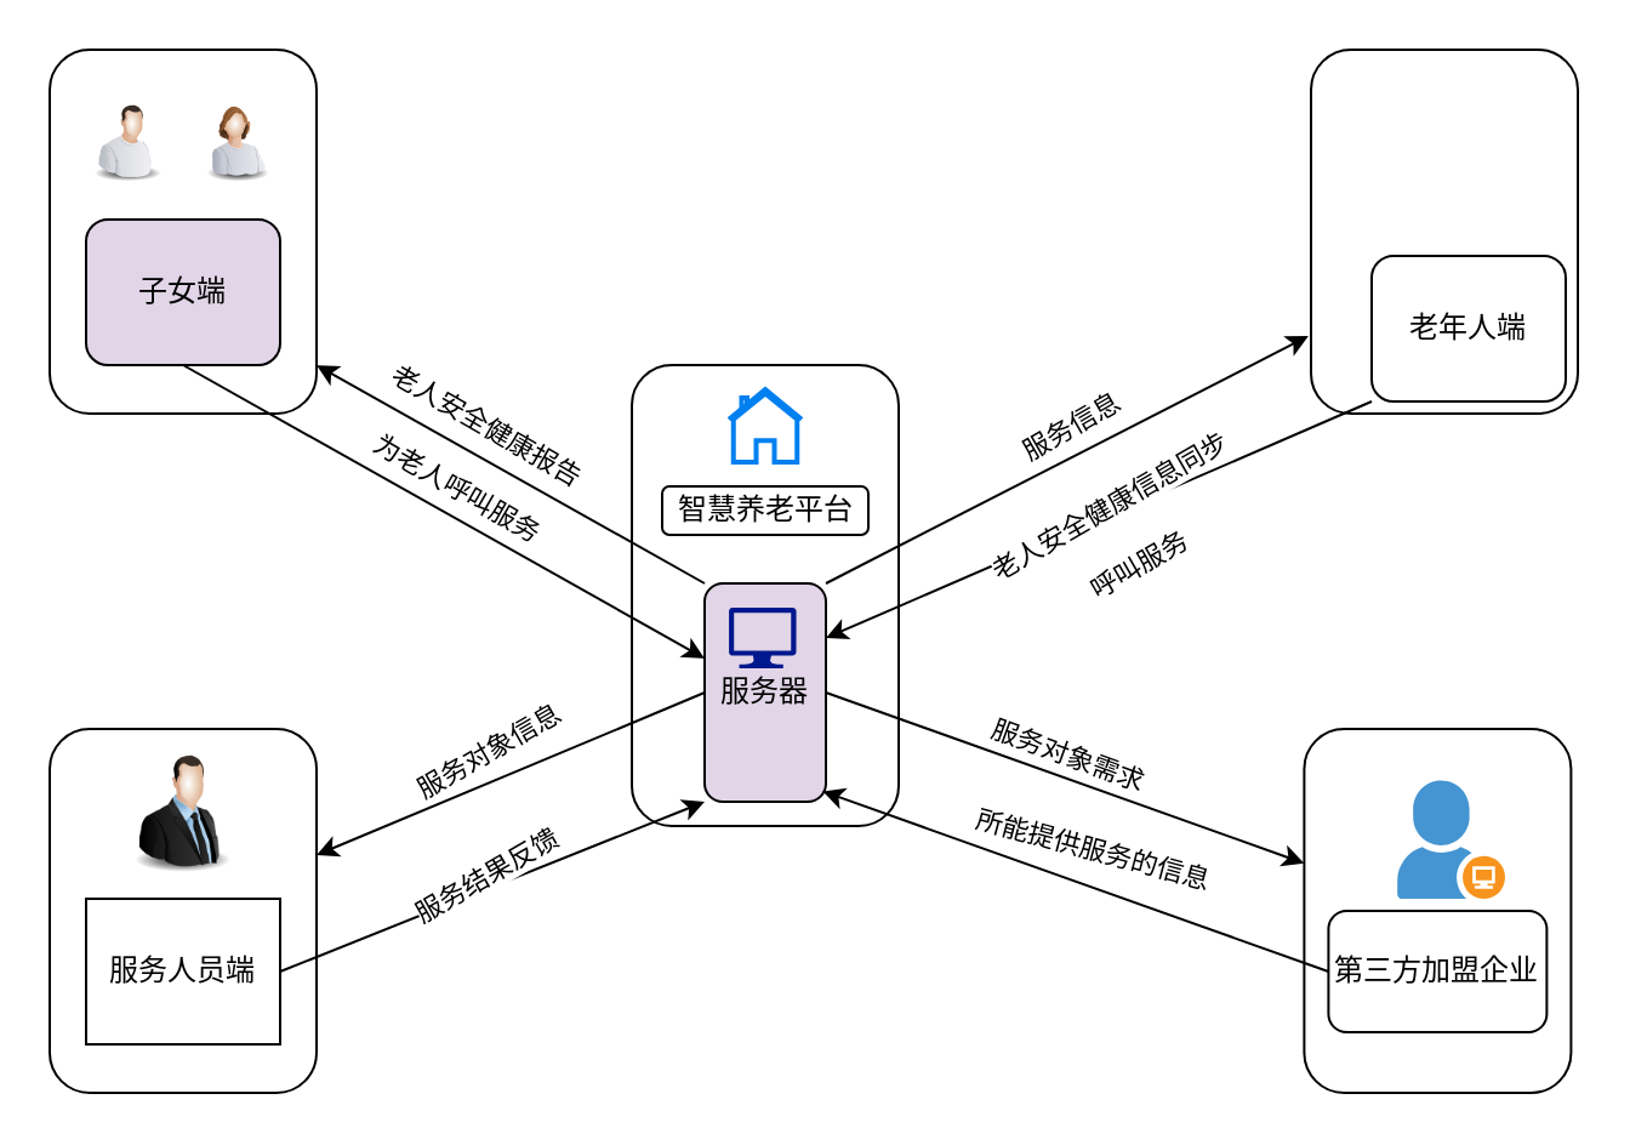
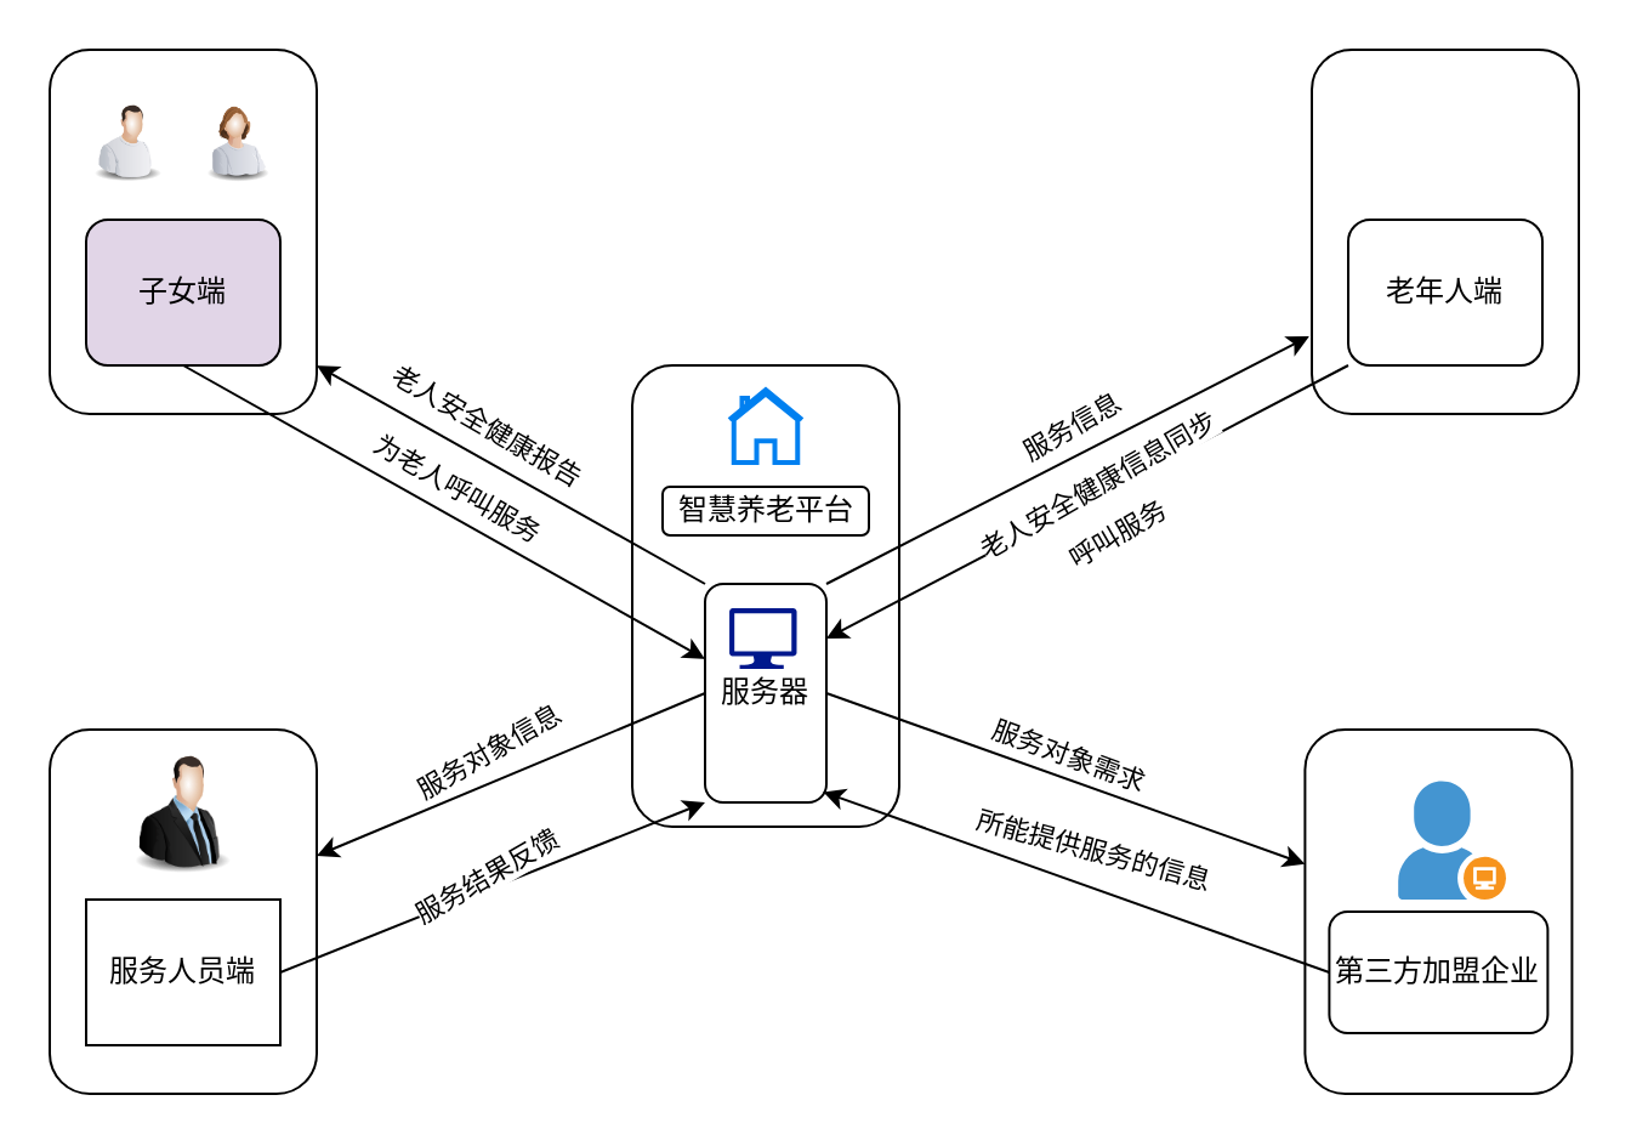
  <mxCell id="0" />
  <mxCell id="1" parent="0" />
  <mxCell id="2" value="" style="rounded=1;whiteSpace=wrap;html=1;" vertex="1" parent="1"><mxGeometry x="260" y="150" width="110" height="190" as="geometry" /></mxCell>
  <mxCell id="3" value="" style="rounded=1;whiteSpace=wrap;html=1;" vertex="1" parent="1"><mxGeometry x="540" y="20" width="110" height="150" as="geometry" /></mxCell>
  <mxCell id="4" value="" style="shape=image;html=1;verticalAlign=top;verticalLabelPosition=bottom;labelBackgroundColor=#ffffff;imageAspect=0;aspect=fixed;image=https://cdn0.iconfinder.com/data/icons/user-pictures/100/matureman2-128.png" vertex="1" parent="1"><mxGeometry x="570" y="30" width="50" height="50" as="geometry" /></mxCell>
  <mxCell id="5" style="edgeStyle=none;rounded=0;orthogonalLoop=1;jettySize=auto;html=1;exitX=0;exitY=1;exitDx=0;exitDy=0;entryX=1;entryY=0.25;entryDx=0;entryDy=0;" edge="1" parent="1" source="8" target="25"><mxGeometry relative="1" as="geometry" /></mxCell>
  <mxCell id="6" value="老人安全健康信息同步" style="edgeLabel;html=1;align=center;verticalAlign=middle;resizable=0;points=[];rotation=-30;" vertex="1" connectable="0" parent="5"><mxGeometry x="-0.131" y="-2" relative="1" as="geometry"><mxPoint x="-10" y="3" as="offset" /></mxGeometry></mxCell>
  <mxCell id="7" value="呼叫服务" style="edgeLabel;html=1;align=center;verticalAlign=middle;resizable=0;points=[];rotation=-30;" vertex="1" connectable="0" parent="5"><mxGeometry x="-0.722" y="1" relative="1" as="geometry"><mxPoint x="-66" y="53" as="offset" /></mxGeometry></mxCell>
- <mxCell id="8" value="老年人端" style="rounded=1;whiteSpace=wrap;html=1;" vertex="1" parent="1"><mxGeometry x="565" y="105" width="80" height="60" as="geometry" /></mxCell>
+ <mxCell id="8" value="老年人端" style="rounded=1;whiteSpace=wrap;html=1;" vertex="1" parent="1"><mxGeometry x="555" y="90" width="80" height="60" as="geometry" /></mxCell>
  <mxCell id="9" value="" style="rounded=1;whiteSpace=wrap;html=1;" vertex="1" parent="1"><mxGeometry x="20" y="20" width="110" height="150" as="geometry" /></mxCell>
  <mxCell id="10" style="edgeStyle=none;rounded=0;orthogonalLoop=1;jettySize=auto;html=1;exitX=0.5;exitY=1;exitDx=0;exitDy=0;" edge="1" parent="1" source="12" target="25"><mxGeometry relative="1" as="geometry" /></mxCell>
  <mxCell id="11" value="为老人呼叫服务" style="edgeLabel;html=1;align=center;verticalAlign=middle;resizable=0;points=[];rotation=30;" vertex="1" connectable="0" parent="10"><mxGeometry x="0.044" y="1" relative="1" as="geometry"><mxPoint y="-12" as="offset" /></mxGeometry></mxCell>
  <mxCell id="12" value="子女端" style="rounded=1;whiteSpace=wrap;html=1;fillColor=#e1d5e7;" vertex="1" parent="1"><mxGeometry x="35" y="90" width="80" height="60" as="geometry" /></mxCell>
  <mxCell id="13" value="" style="image;html=1;image=img/lib/clip_art/people/Worker_Man_128x128.png" vertex="1" parent="1"><mxGeometry x="35" y="35" width="35" height="45" as="geometry" /></mxCell>
  <mxCell id="14" value="" style="image;html=1;image=img/lib/clip_art/people/Worker_Woman_128x128.png" vertex="1" parent="1"><mxGeometry x="80" y="32.5" width="35" height="50" as="geometry" /></mxCell>
  <mxCell id="15" value="智慧养老平台" style="rounded=1;whiteSpace=wrap;html=1;" vertex="1" parent="1"><mxGeometry x="272.5" y="200" width="85" height="20" as="geometry" /></mxCell>
  <mxCell id="16" value="" style="html=1;verticalLabelPosition=bottom;align=center;labelBackgroundColor=#ffffff;verticalAlign=top;strokeWidth=2;strokeColor=#0080F0;shadow=0;dashed=0;shape=mxgraph.ios7.icons.home;" vertex="1" parent="1"><mxGeometry x="300" y="160" width="30" height="30" as="geometry" /></mxCell>
  <mxCell id="17" value="" style="rounded=0;orthogonalLoop=1;jettySize=auto;html=1;exitX=0;exitY=0;exitDx=0;exitDy=0;entryX=1;entryY=0.867;entryDx=0;entryDy=0;entryPerimeter=0;" edge="1" parent="1" source="25" target="9"><mxGeometry x="0.134" y="-22" relative="1" as="geometry"><mxPoint as="offset" /></mxGeometry></mxCell>
  <mxCell id="18" value="老人安全健康报告" style="edgeLabel;html=1;align=center;verticalAlign=middle;resizable=0;points=[];rotation=30;" vertex="1" connectable="0" parent="17"><mxGeometry x="0.402" relative="1" as="geometry"><mxPoint x="22" y="-2" as="offset" /></mxGeometry></mxCell>
  <mxCell id="19" style="edgeStyle=none;rounded=0;orthogonalLoop=1;jettySize=auto;html=1;exitX=0;exitY=0.5;exitDx=0;exitDy=0;" edge="1" parent="1" source="25" target="27"><mxGeometry relative="1" as="geometry" /></mxCell>
  <mxCell id="20" value="服务对象信息" style="edgeLabel;html=1;align=center;verticalAlign=middle;resizable=0;points=[];rotation=-30;" vertex="1" connectable="0" parent="19"><mxGeometry x="-0.108" relative="1" as="geometry"><mxPoint x="-19" y="-5" as="offset" /></mxGeometry></mxCell>
  <mxCell id="21" style="edgeStyle=none;rounded=0;orthogonalLoop=1;jettySize=auto;html=1;exitX=1;exitY=0.5;exitDx=0;exitDy=0;" edge="1" parent="1" source="25" target="32"><mxGeometry relative="1" as="geometry"><Array as="points" /></mxGeometry></mxCell>
  <mxCell id="22" value="服务对象需求" style="edgeLabel;html=1;align=center;verticalAlign=middle;resizable=0;points=[];rotation=20;" vertex="1" connectable="0" parent="21"><mxGeometry x="-0.174" y="2" relative="1" as="geometry"><mxPoint x="18" y="-2" as="offset" /></mxGeometry></mxCell>
  <mxCell id="23" style="edgeStyle=none;rounded=0;orthogonalLoop=1;jettySize=auto;html=1;exitX=1;exitY=0;exitDx=0;exitDy=0;entryX=-0.01;entryY=0.787;entryDx=0;entryDy=0;entryPerimeter=0;" edge="1" parent="1" source="25" target="3"><mxGeometry relative="1" as="geometry" /></mxCell>
  <mxCell id="24" value="服务信息" style="edgeLabel;html=1;align=center;verticalAlign=middle;resizable=0;points=[];rotation=-30;" vertex="1" connectable="0" parent="23"><mxGeometry x="0.094" y="1" relative="1" as="geometry"><mxPoint x="-8" y="-8" as="offset" /></mxGeometry></mxCell>
- <mxCell id="25" value="服务器" style="rounded=1;whiteSpace=wrap;html=1;fillColor=#e1d5e7;" vertex="1" parent="1"><mxGeometry x="290" y="240" width="50" height="90" as="geometry" /></mxCell>
+ <mxCell id="25" value="服务器" style="rounded=1;whiteSpace=wrap;html=1;" vertex="1" parent="1"><mxGeometry x="290" y="240" width="50" height="90" as="geometry" /></mxCell>
  <mxCell id="26" value="" style="sketch=0;aspect=fixed;pointerEvents=1;shadow=0;dashed=0;html=1;strokeColor=none;labelPosition=center;verticalLabelPosition=bottom;verticalAlign=top;align=center;fillColor=#00188D;shape=mxgraph.azure.computer" vertex="1" parent="1"><mxGeometry x="300" y="250" width="27.78" height="25" as="geometry" /></mxCell>
  <mxCell id="27" value="" style="rounded=1;whiteSpace=wrap;html=1;" vertex="1" parent="1"><mxGeometry x="20" y="300" width="110" height="150" as="geometry" /></mxCell>
  <mxCell id="28" style="edgeStyle=none;rounded=0;orthogonalLoop=1;jettySize=auto;html=1;exitX=1;exitY=0.5;exitDx=0;exitDy=0;entryX=0;entryY=1;entryDx=0;entryDy=0;" edge="1" parent="1" source="30" target="25"><mxGeometry relative="1" as="geometry" /></mxCell>
  <mxCell id="29" value="服务结果反馈" style="edgeLabel;html=1;align=center;verticalAlign=middle;resizable=0;points=[];rotation=-30;" vertex="1" connectable="0" parent="28"><mxGeometry x="-0.146" y="2" relative="1" as="geometry"><mxPoint x="11" y="-8" as="offset" /></mxGeometry></mxCell>
  <mxCell id="30" value="服务人员端" style="whiteSpace=wrap;html=1;rounded=0;" vertex="1" parent="1"><mxGeometry x="35" y="370" width="80" height="60" as="geometry" /></mxCell>
  <mxCell id="31" value="" style="image;html=1;image=img/lib/clip_art/people/Suit_Man_128x128.png" vertex="1" parent="1"><mxGeometry x="42.5" y="310" width="65" height="50" as="geometry" /></mxCell>
  <mxCell id="32" value="" style="rounded=1;whiteSpace=wrap;html=1;" vertex="1" parent="1"><mxGeometry x="537.2" y="300" width="110" height="150" as="geometry" /></mxCell>
  <mxCell id="33" style="edgeStyle=none;rounded=0;orthogonalLoop=1;jettySize=auto;html=1;exitX=0;exitY=0.5;exitDx=0;exitDy=0;entryX=0.973;entryY=0.952;entryDx=0;entryDy=0;entryPerimeter=0;" edge="1" parent="1" source="35" target="25"><mxGeometry relative="1" as="geometry" /></mxCell>
  <mxCell id="34" value="所能提供服务的信息" style="edgeLabel;html=1;align=center;verticalAlign=middle;resizable=0;points=[];rotation=15;" vertex="1" connectable="0" parent="33"><mxGeometry x="-0.205" y="-2" relative="1" as="geometry"><mxPoint x="-15" y="-19" as="offset" /></mxGeometry></mxCell>
  <mxCell id="35" value="第三方加盟企业" style="rounded=1;whiteSpace=wrap;html=1;" vertex="1" parent="1"><mxGeometry x="547.2" y="375" width="90" height="50" as="geometry" /></mxCell>
  <mxCell id="36" value="" style="shadow=0;dashed=0;html=1;strokeColor=none;fillColor=#4495D1;labelPosition=center;verticalLabelPosition=bottom;verticalAlign=top;align=center;outlineConnect=0;shape=mxgraph.veeam.company_user;" vertex="1" parent="1"><mxGeometry x="575.6" y="321.2" width="44.4" height="48.8" as="geometry" /></mxCell>
